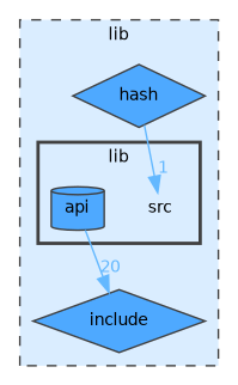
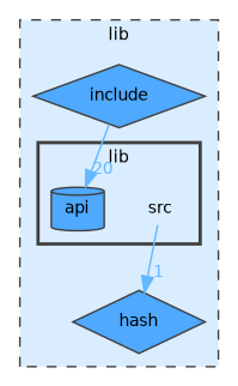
  digraph {
    compound=true
    node [fontname=Helvetica fontsize=10 shape=diamond color=grey25 fillcolor="#4ea9ff" style=filled]
    edge [color=steelblue1 fontcolor=steelblue1 fontname=Helvetica fontsize=10 labeldistance=1.5 labelfontname=Helvetica labelfontsize=10]
    n1 [height=0.2 label=src shape=plaintext width=0.4 color="" fillcolor="" style=""]
    n2 [height=0.2 label=api shape=cylinder width=0.4]
    n3 [height=0.2 label=include width=0.4]
    n4 [height=0.2 label=hash width=0.4]
    subgraph cluster_1 {
      bgcolor="#daedff"
      fontname=Helvetica
      fontsize=10
      label=lib
      pencolor=grey25
      style="filled,dashed"
      n3
      n4
      subgraph cluster_2 {
        bgcolor="#daedff"
        fontname=Helvetica
        fontsize=10
        label=lib
        pencolor=grey25
        style="filled,bold"
        n1
        n2
      }
    }
-   n4 -> n1 [headlabel=1]
-   n2 -> n3 [headlabel=20]
+   n1 -> n4 [headlabel=1]
+   n3 -> n2 [headlabel=20]
  }
